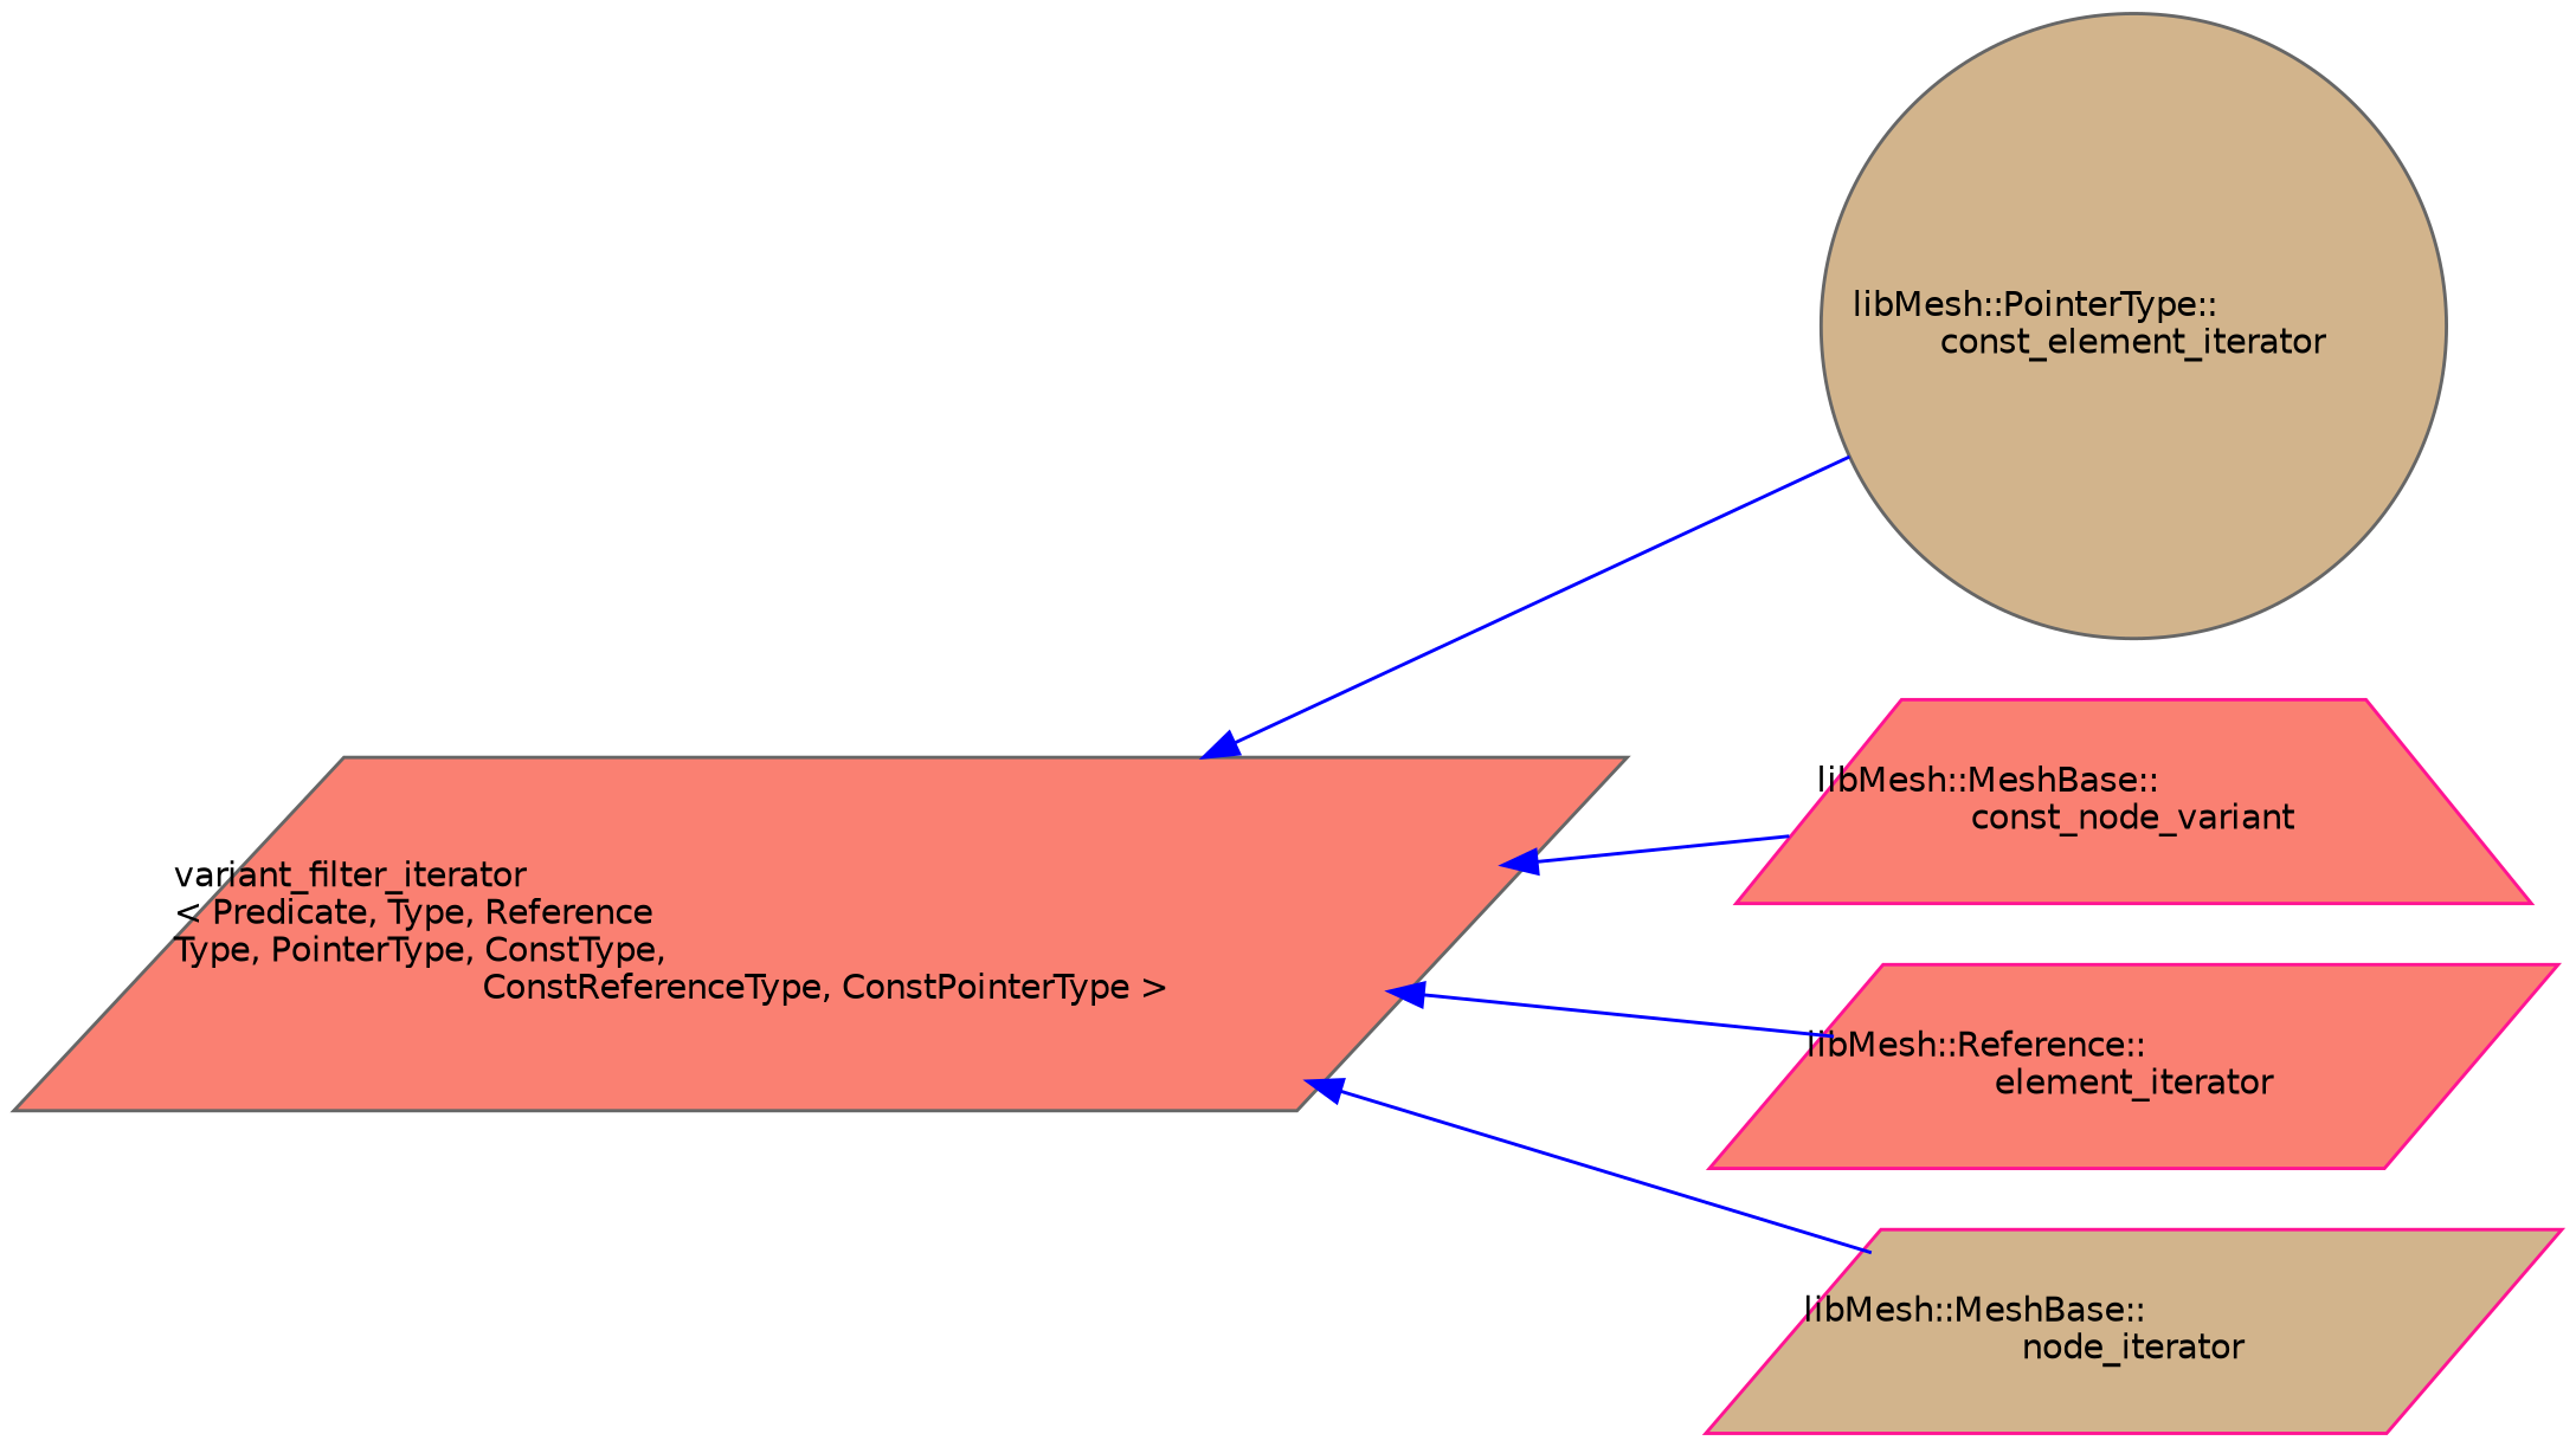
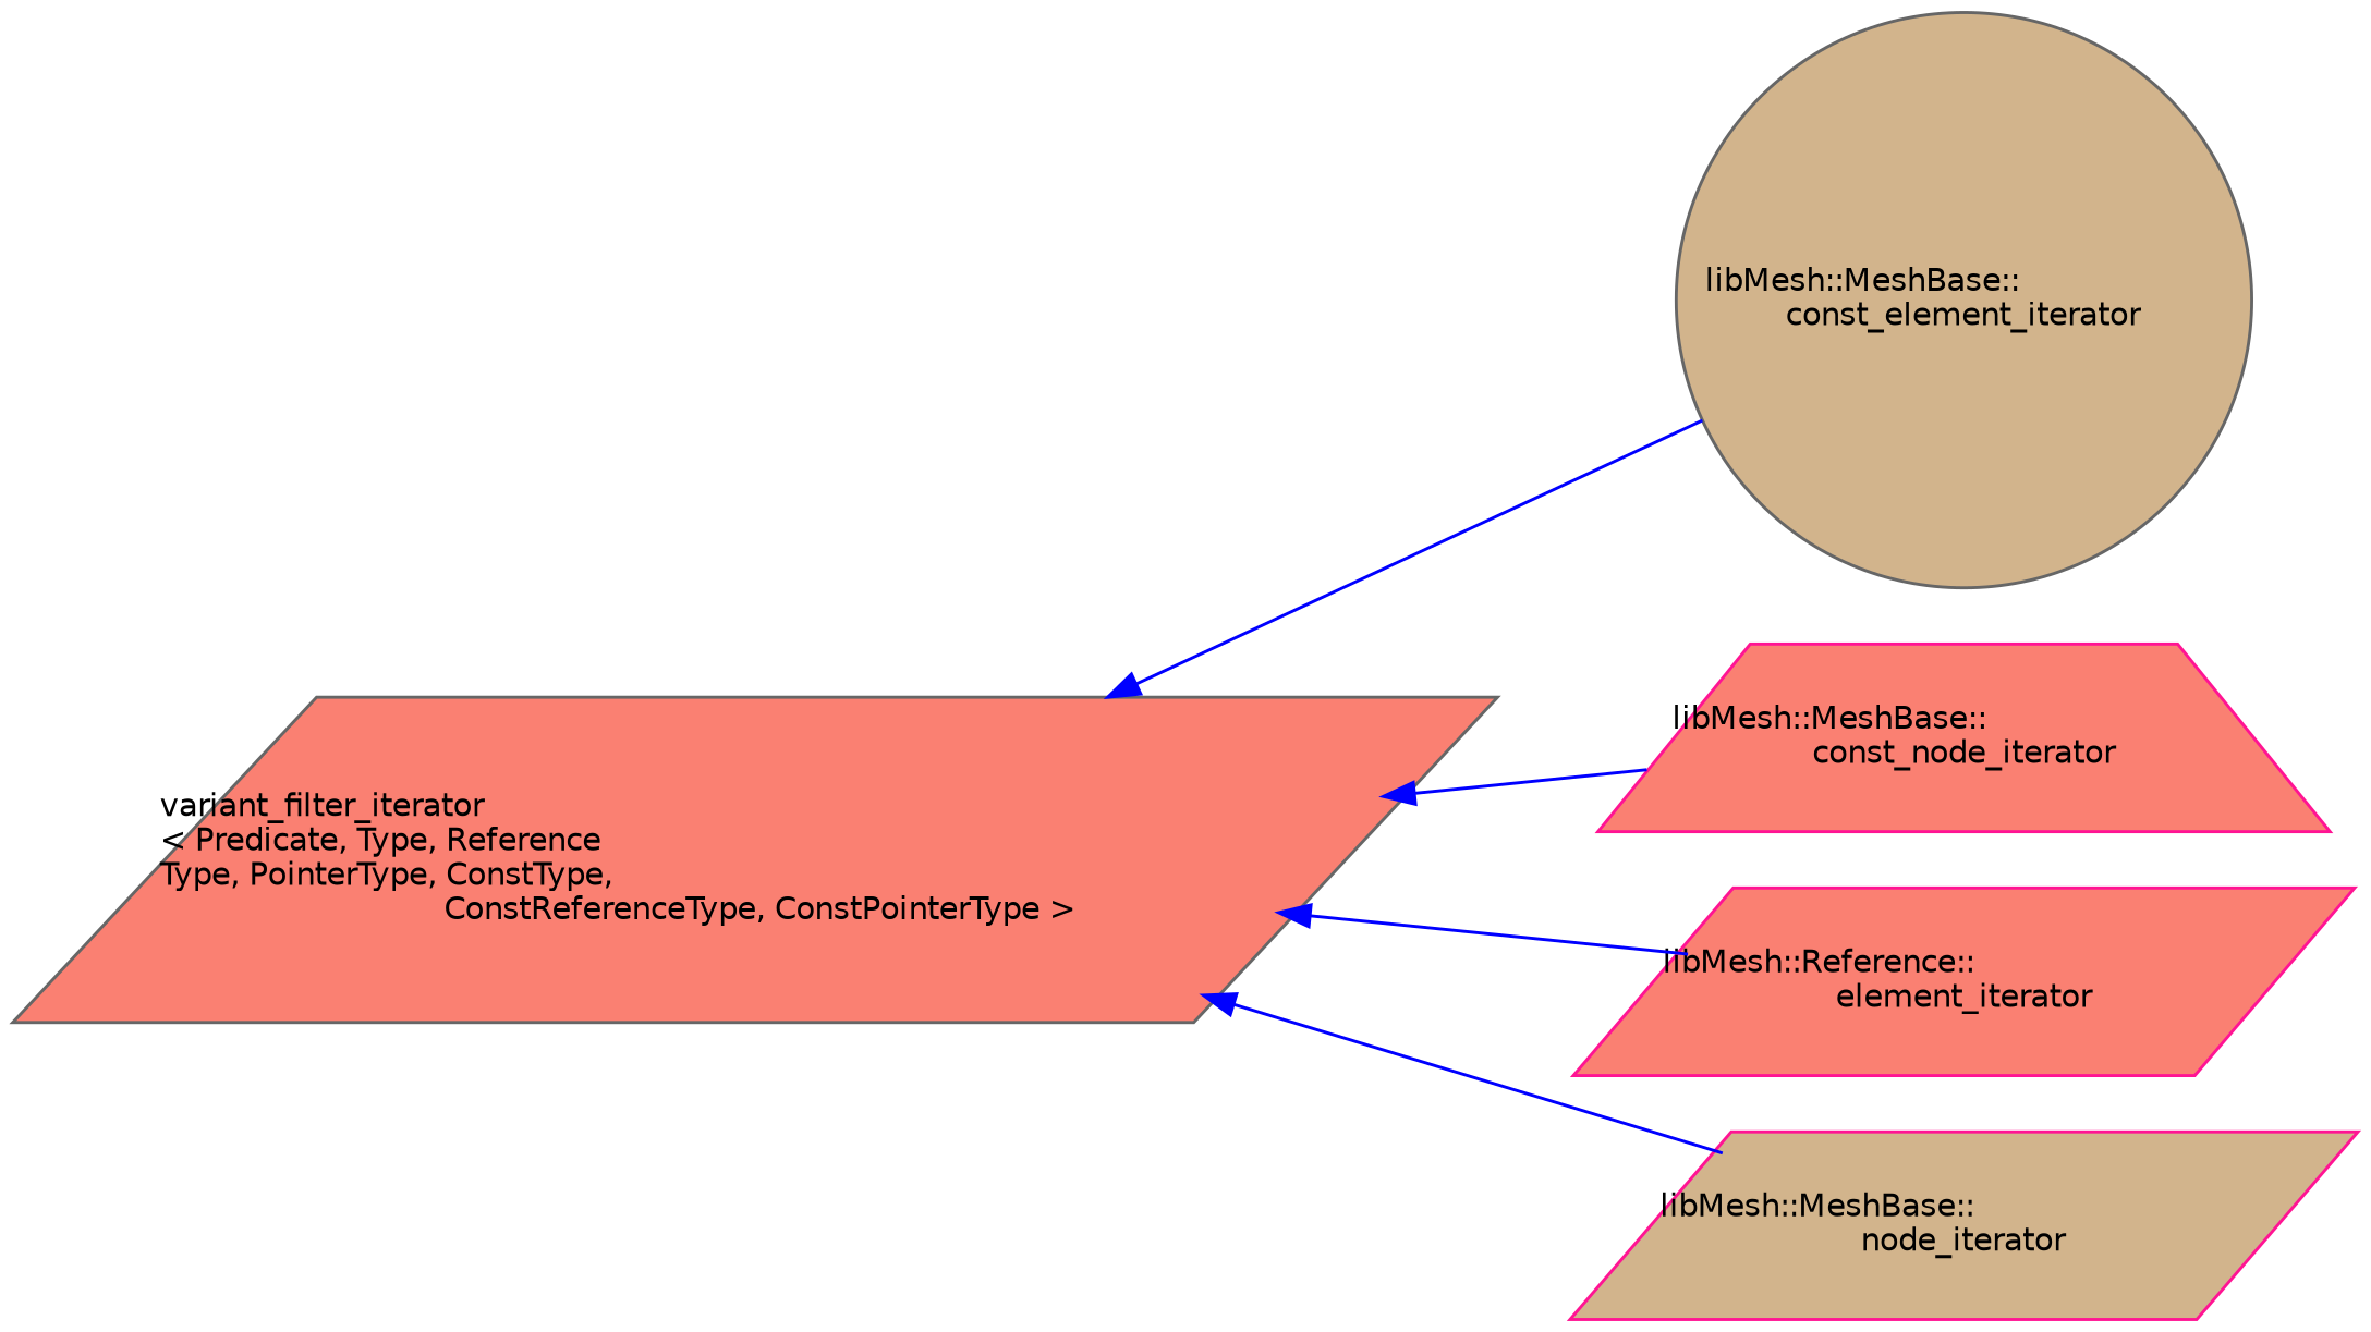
  digraph {
    rankdir=LR
    node [color=deeppink fillcolor=salmon fontname=Helvetica fontsize=10 shape=parallelogram style=filled]
    edge [color=blue dir=back fontname=Helvetica fontsize=10 labelfontname=Helvetica labelfontsize=10 style=solid]
    n1 [color=gray40 height=0.2 label="variant_filter_iterator\l\< Predicate, Type, Reference\lType, PointerType, ConstType,\l ConstReferenceType, ConstPointerType \>" width=0.4]
-   n2 [color=gray40 fillcolor=tan height=0.2 label="libMesh::PointerType::\lconst_element_iterator" shape=circle width=0.4]
-   n3 [height=0.2 label="libMesh::MeshBase::\lconst_node_variant" shape=trapezium width=0.4]
+   n2 [color=gray40 fillcolor=tan height=0.2 label="libMesh::MeshBase::\lconst_element_iterator" shape=circle width=0.4]
+   n3 [height=0.2 label="libMesh::MeshBase::\lconst_node_iterator" shape=trapezium width=0.4]
    n4 [height=0.2 label="libMesh::Reference::\lelement_iterator" width=0.4]
    n5 [fillcolor=tan height=0.2 label="libMesh::MeshBase::\lnode_iterator" width=0.4]
    n1 -> n2
    n1 -> n3
    n1 -> n4
    n1 -> n5
  }
